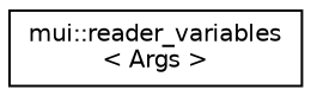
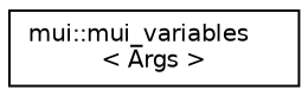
  digraph {
    rankdir=LR
-   n1 [color=black fillcolor=white fontname=Helvetica fontsize=10 height=0.2 label="mui::reader_variables\l\< Args \>" shape=record style=filled width=0.4]
+   n1 [color=black fillcolor=white fontname=Helvetica fontsize=10 height=0.2 label="mui::mui_variables\l\< Args \>" shape=record style=filled width=0.4]
  }
